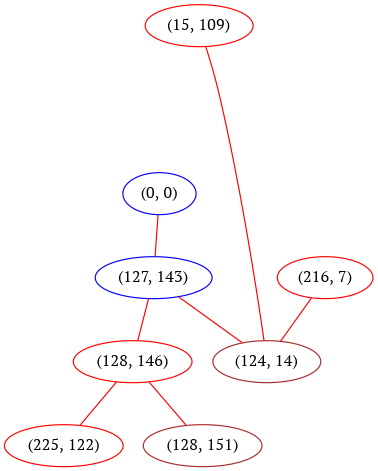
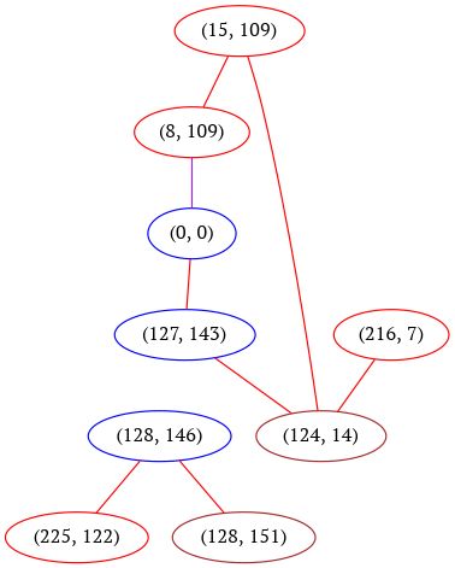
  graph {
    fontname="PT Serif"
    node [color=red fontname="PT Serif"]
    edge [color=red fontname="PT Serif" weight=1]
    "(15, 109)"
+   "(8, 109)"
    n3 [color=brown label="(124, 14)"]
    "(0, 0)" [color=blue]
    "(127, 143)" [color=blue]
-   "(128, 146)"
+   "(128, 146)" [color=blue]
    "(216, 7)"
    n8 [label="(225, 122)"]
    "(128, 151)" [color=brown]
+   "(15, 109)" -- "(8, 109)"
    "(15, 109)" -- n3
+   "(8, 109)" -- "(0, 0)" [color=purple weight=4]
    "(0, 0)" -- "(127, 143)"
    "(127, 143)" -- n3
-   "(127, 143)" -- "(128, 146)"
    "(128, 146)" -- n8
    "(128, 146)" -- "(128, 151)"
    "(216, 7)" -- n3
  }
